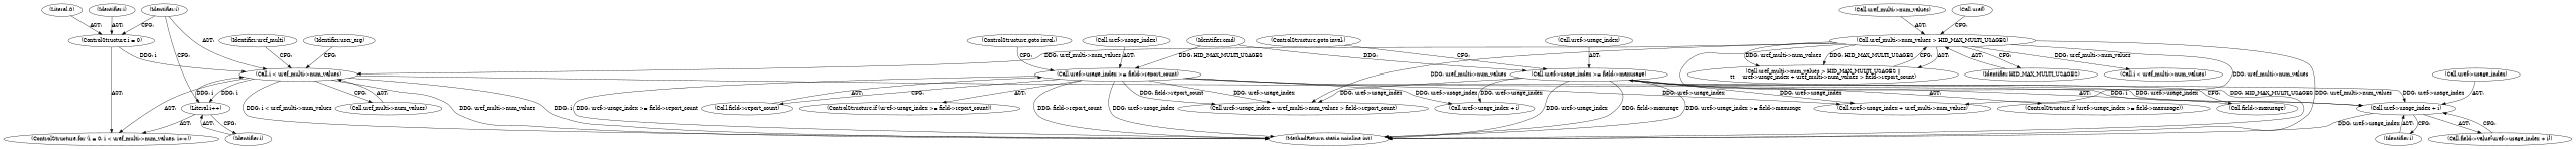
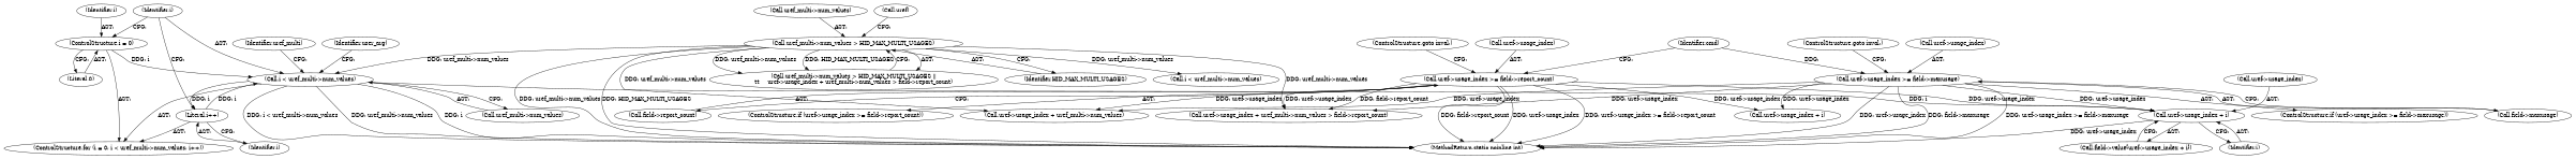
  digraph {
    n1 [label="(Call,uref->usage_index + i)"]
    n2 [label="(MethodReturn,static noinline int)"]
    n3 [label="(Identifier,i)"]
    n4 [label="(Call,field->value[uref->usage_index + i])"]
    n5 [label="(Call,uref->usage_index >= field->maxusage)"]
    n6 [label="(Call,field->maxusage)"]
    n7 [label="(Call,uref->usage_index + i)"]
    n8 [label="(Call,uref->usage_index + uref_multi->num_values)"]
    n9 [label="(ControlStructure,if (uref->usage_index >= field->maxusage))"]
    n10 [label="(Call,uref->usage_index + uref_multi->num_values > field->report_count)"]
    n11 [label="(Call,uref->usage_index >= field->report_count)"]
    n12 [label="(Call,field->report_count)"]
    n13 [label="(ControlStructure,if (uref->usage_index >= field->report_count))"]
    n14 [label="(Call,i < uref_multi->num_values)"]
    n15 [label="(Literal,i++)"]
    n16 [label="(ControlStructure,for (i = 0; i < uref_multi->num_values; i++))"]
    n17 [label="(Call,uref_multi->num_values)"]
    n18 [label="(Identifier,i)"]
    n19 [label="(ControlStructure,i = 0)"]
    n20 [label="(Literal,0)"]
    n21 [label="(Call,uref_multi->num_values > HID_MAX_MULTI_USAGES)"]
    n22 [label="(Call,uref_multi->num_values > HID_MAX_MULTI_USAGES ||\n\t\t     uref->usage_index + uref_multi->num_values > field->report_count)"]
    n23 [label="(Identifier,HID_MAX_MULTI_USAGES)"]
    n24 [label="(Call,i < uref_multi->num_values)"]
    n25 [label="(Identifier,cmd)"]
    n26 [label="(Call,uref->usage_index)"]
    n27 [label="(Identifier,uref_multi)"]
    n28 [label="(ControlStructure,goto inval;)"]
    n29 [label="(Call,uref->usage_index)"]
    n30 [label="(Call,uref_multi->num_values)"]
    n31 [label="(ControlStructure,goto inval;)"]
    n32 [label="(Identifier,user_arg)"]
    n33 [label="(Identifier,i)"]
    n34 [label="(Identifier,i)"]
    n35 [label="(Call,uref)"]
    n36 [label="(Call,uref->usage_index)"]
    n1 -> n2 [label="DDG: uref->usage_index"]
    n1 -> n3 [label="CFG: "]
    n1 -> n4 [label="AST: "]
    n3 -> n1 [label="AST: "]
    n4 -> n1 [label="CFG: "]
    n5 -> n1 [label="DDG: uref->usage_index"]
    n5 -> n2 [label="DDG: uref->usage_index"]
    n5 -> n2 [label="DDG: field->maxusage"]
    n5 -> n2 [label="DDG: uref->usage_index >= field->maxusage"]
    n5 -> n6 [label="CFG: "]
    n5 -> n7 [label="DDG: uref->usage_index"]
    n5 -> n8 [label="DDG: uref->usage_index"]
    n5 -> n9 [label="AST: "]
    n5 -> n10 [label="DDG: uref->usage_index"]
    n6 -> n5 [label="AST: "]
    n11 -> n1 [label="DDG: uref->usage_index"]
    n11 -> n2 [label="DDG: field->report_count"]
    n11 -> n2 [label="DDG: uref->usage_index"]
    n11 -> n2 [label="DDG: uref->usage_index >= field->report_count"]
    n11 -> n7 [label="DDG: uref->usage_index"]
    n11 -> n8 [label="DDG: uref->usage_index"]
    n11 -> n10 [label="DDG: uref->usage_index"]
    n11 -> n10 [label="DDG: field->report_count"]
    n11 -> n12 [label="CFG: "]
    n11 -> n13 [label="AST: "]
    n12 -> n11 [label="AST: "]
    n14 -> n1 [label="DDG: i"]
    n14 -> n2 [label="DDG: i < uref_multi->num_values"]
    n14 -> n2 [label="DDG: uref_multi->num_values"]
    n14 -> n2 [label="DDG: i"]
    n14 -> n15 [label="DDG: i"]
    n14 -> n16 [label="AST: "]
    n14 -> n17 [label="CFG: "]
    n15 -> n14 [label="DDG: i"]
    n15 -> n16 [label="AST: "]
    n15 -> n18 [label="CFG: "]
    n17 -> n14 [label="AST: "]
    n18 -> n15 [label="AST: "]
    n19 -> n14 [label="DDG: i"]
    n19 -> n16 [label="AST: "]
+   n19 -> n20 [label="CFG: "]
    n20 -> n19 [label="AST: "]
    n21 -> n2 [label="DDG: HID_MAX_MULTI_USAGES"]
    n21 -> n2 [label="DDG: uref_multi->num_values"]
    n21 -> n8 [label="DDG: uref_multi->num_values"]
    n21 -> n10 [label="DDG: uref_multi->num_values"]
    n21 -> n14 [label="DDG: uref_multi->num_values"]
    n21 -> n22 [label="AST: "]
    n21 -> n22 [label="DDG: uref_multi->num_values"]
    n21 -> n22 [label="DDG: HID_MAX_MULTI_USAGES"]
    n21 -> n23 [label="CFG: "]
    n21 -> n24 [label="DDG: uref_multi->num_values"]
    n22 -> n21 [label="CFG: "]
    n23 -> n21 [label="AST: "]
    n25 -> n5 [label="DDG: "]
-   n25 -> n11 [label="DDG: HID_MAX_MULTI_USAGES"]
+   n25 -> n11 [label="CFG: "]
    n26 -> n1 [label="AST: "]
    n27 -> n14 [label="CFG: "]
    n28 -> n5 [label="CFG: "]
    n29 -> n5 [label="AST: "]
    n30 -> n21 [label="AST: "]
    n31 -> n11 [label="CFG: "]
    n32 -> n14 [label="CFG: "]
    n33 -> n19 [label="AST: "]
    n34 -> n14 [label="AST: "]
    n34 -> n15 [label="CFG: "]
    n34 -> n19 [label="CFG: "]
    n35 -> n21 [label="CFG: "]
    n36 -> n11 [label="AST: "]
  }
